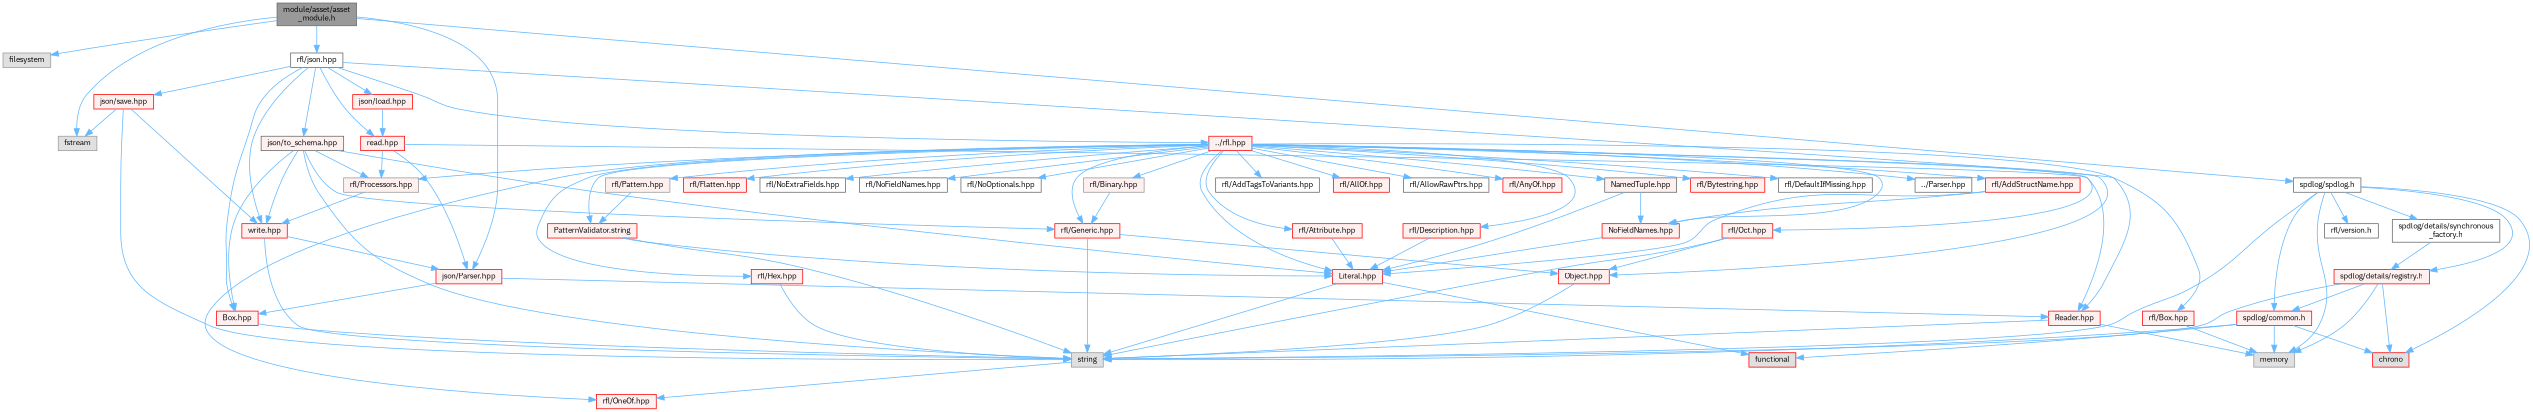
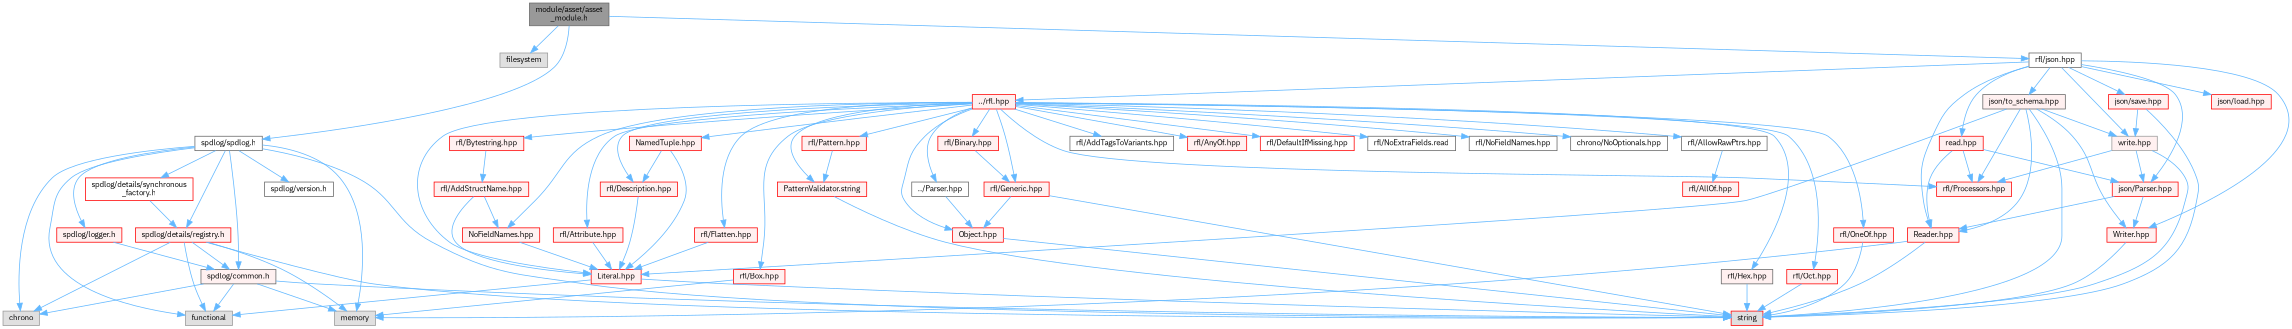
  digraph {
    fontname="IBM Plex Sans"
    node [color=red fillcolor="#FFF0F0" fontname="IBM Plex Sans" fontsize=10 shape=box style=filled]
    edge [color=steelblue1 fontname="IBM Plex Sans" fontsize=10 labelfontname=Helvetica labelfontsize=10 style=solid]
    n1 [color=gray40 fillcolor=grey60 fontcolor=black height=0.2 label="module/asset/asset\l_module.h" width=0.4]
    n2 [color=grey60 fillcolor="#E0E0E0" height=0.2 label=filesystem width=0.4]
-   n3 [color=grey60 fillcolor="#E0E0E0" height=0.2 label=fstream width=0.4]
    n4 [color=grey40 fillcolor=white height=0.2 label="rfl/json.hpp" width=0.4]
    n5 [color=grey40 fillcolor=white height=0.2 label="spdlog/spdlog.h" width=0.4]
    n6 [height=0.2 label="../rfl.hpp" width=0.4]
    n7 [height=0.2 label="json/Parser.hpp" width=0.4]
    n8 [height=0.2 label="Reader.hpp" width=0.4]
-   n9 [height=0.2 label="Box.hpp" width=0.4]
+   n9 [height=0.2 label="Writer.hpp" width=0.4]
    n10 [height=0.2 label="json/load.hpp" width=0.4]
    n11 [height=0.2 label="read.hpp" width=0.4]
    n12 [height=0.2 label="json/save.hpp" width=0.4]
-   n13 [height=0.2 label="write.hpp" width=0.4]
+   n13 [color=grey60 height=0.2 label="write.hpp" width=0.4]
    n14 [color=grey40 height=0.2 label="json/to_schema.hpp" width=0.4]
-   n15 [fillcolor="#E0E0E0" height=0.2 label=functional width=0.4]
-   n16 [color=grey60 fillcolor="#E0E0E0" height=0.2 label=string width=0.4]
+   n15 [color=grey60 fillcolor="#E0E0E0" height=0.2 label=functional width=0.4]
+   n16 [fillcolor="#E0E0E0" height=0.2 label=string width=0.4]
    n17 [color=grey60 fillcolor="#E0E0E0" height=0.2 label=memory width=0.4]
-   n18 [height=0.2 label="spdlog/common.h" width=0.4]
-   n19 [fillcolor="#E0E0E0" height=0.2 label=chrono width=0.4]
+   n18 [color=grey40 height=0.2 label="spdlog/common.h" width=0.4]
+   n19 [color=grey60 fillcolor="#E0E0E0" height=0.2 label=chrono width=0.4]
    n20 [height=0.2 label="spdlog/details/registry.h" width=0.4]
-   n21 [color=grey40 fillcolor=white height=0.2 label="spdlog/details/synchronous\l_factory.h" width=0.4]
-   n23 [color=grey40 fillcolor=white height=0.2 label="rfl/version.h" width=0.4]
+   n21 [fillcolor=white height=0.2 label="spdlog/details/synchronous\l_factory.h" width=0.4]
+   n22 [height=0.2 label="spdlog/logger.h" width=0.4]
+   n23 [color=grey40 fillcolor=white height=0.2 label="spdlog/version.h" width=0.4]
    n24 [height=0.2 label="rfl/AddStructName.hpp" width=0.4]
    n25 [height=0.2 label="NoFieldNames.hpp" width=0.4]
    n26 [height=0.2 label="Literal.hpp" width=0.4]
    n27 [color=grey40 fillcolor=white height=0.2 label="rfl/AddTagsToVariants.hpp" width=0.4]
    n28 [height=0.2 label="rfl/AllOf.hpp" width=0.4]
    n29 [color=grey40 fillcolor=white height=0.2 label="rfl/AllowRawPtrs.hpp" width=0.4]
    n30 [height=0.2 label="rfl/AnyOf.hpp" width=0.4]
    n31 [height=0.2 label="rfl/Attribute.hpp" width=0.4]
-   n32 [color=grey60 height=0.2 label="rfl/Binary.hpp" width=0.4]
+   n32 [height=0.2 label="rfl/Binary.hpp" width=0.4]
    n33 [height=0.2 label="rfl/Box.hpp" width=0.4]
    n34 [height=0.2 label="rfl/Bytestring.hpp" width=0.4]
-   n35 [color=grey40 fillcolor=white height=0.2 label="rfl/DefaultIfMissing.hpp" width=0.4]
+   n35 [fillcolor=white height=0.2 label="rfl/DefaultIfMissing.hpp" width=0.4]
    n36 [height=0.2 label="rfl/Description.hpp" width=0.4]
    n37 [color=grey40 fillcolor=white height=0.2 label="../Parser.hpp" width=0.4]
    n38 [height=0.2 label="Object.hpp" width=0.4]
    n39 [height=0.2 label="rfl/Flatten.hpp" width=0.4]
    n40 [height=0.2 label="rfl/Generic.hpp" width=0.4]
-   n41 [height=0.2 label="rfl/Hex.hpp" width=0.4]
-   n42 [color=grey40 height=0.2 label="NamedTuple.hpp" width=0.4]
-   n43 [color=grey40 fillcolor=white height=0.2 label="rfl/NoExtraFields.hpp" width=0.4]
+   n41 [color=grey40 height=0.2 label="rfl/Hex.hpp" width=0.4]
+   n42 [height=0.2 label="NamedTuple.hpp" width=0.4]
+   n43 [color=grey40 fillcolor=white height=0.2 label="rfl/NoExtraFields.read" width=0.4]
    n44 [color=grey40 fillcolor=white height=0.2 label="rfl/NoFieldNames.hpp" width=0.4]
-   n45 [color=grey40 fillcolor=white height=0.2 label="rfl/NoOptionals.hpp" width=0.4]
+   n45 [color=grey40 fillcolor=white height=0.2 label="chrono/NoOptionals.hpp" width=0.4]
    n46 [height=0.2 label="rfl/Oct.hpp" width=0.4]
    n47 [height=0.2 label="rfl/OneOf.hpp" width=0.4]
-   n48 [color=grey60 height=0.2 label="rfl/Pattern.hpp" width=0.4]
+   n48 [height=0.2 label="rfl/Pattern.hpp" width=0.4]
    n49 [height=0.2 label="PatternValidator.string" width=0.4]
-   n50 [color=grey60 height=0.2 label="rfl/Processors.hpp" width=0.4]
+   n50 [height=0.2 label="rfl/Processors.hpp" width=0.4]
    n1 -> n2
-   n1 -> n3
    n1 -> n4
    n1 -> n5
    n4 -> n6
-   n1 -> n7
+   n4 -> n7
    n4 -> n8
    n4 -> n9
    n4 -> n10
    n4 -> n11
    n4 -> n12
    n4 -> n13
    n4 -> n14
+   n5 -> n15
    n5 -> n16
    n5 -> n17
    n5 -> n18
    n5 -> n19
    n5 -> n20
    n5 -> n21
+   n5 -> n22
    n5 -> n23
-   n6 -> n24
+   n34 -> n24
    n6 -> n25
    n6 -> n26
    n6 -> n27
-   n6 -> n28
+   n29 -> n28
    n6 -> n29
    n6 -> n30
    n6 -> n31
    n6 -> n32
    n6 -> n33
    n6 -> n34
    n6 -> n35
    n6 -> n36
    n6 -> n37
    n6 -> n38
    n6 -> n39
    n6 -> n40
    n6 -> n41
    n6 -> n42
    n6 -> n43
    n6 -> n44
    n6 -> n45
    n6 -> n46
    n6 -> n47
    n6 -> n48
    n6 -> n49
    n6 -> n50
    n7 -> n8
    n7 -> n9
    n8 -> n16
    n8 -> n17
    n9 -> n16
-   n10 -> n11
    n11 -> n7
    n11 -> n8
    n11 -> n50
-   n12 -> n3
    n12 -> n13
    n12 -> n16
    n13 -> n7
    n13 -> n16
-   n50 -> n13
-   n14 -> n40
+   n13 -> n50
+   n14 -> n8
    n14 -> n9
    n14 -> n13
    n14 -> n16
    n14 -> n26
    n14 -> n50
    n18 -> n15
    n18 -> n16
    n18 -> n17
    n18 -> n19
+   n20 -> n15
    n20 -> n16
    n20 -> n17
    n20 -> n18
    n20 -> n19
    n21 -> n20
+   n22 -> n18
    n24 -> n25
    n24 -> n26
    n25 -> n26
    n26 -> n15
    n26 -> n16
    n31 -> n26
    n32 -> n40
    n33 -> n17
    n36 -> n26
-   n46 -> n38
+   n37 -> n38
    n38 -> n16
    n40 -> n16
    n40 -> n38
    n41 -> n16
-   n42 -> n25
+   n42 -> n36
    n42 -> n26
    n46 -> n16
-   n16 -> n47
+   n47 -> n16
    n48 -> n49
    n49 -> n16
-   n49 -> n26
+   n39 -> n26
  }
